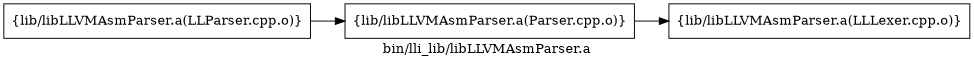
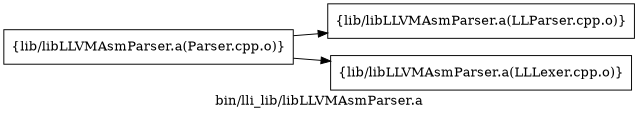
  digraph {
    label="bin/lli_lib/libLLVMAsmParser.a"
    rankdir=LR
    node [group=0 shape=box]
    n1 [label="{lib/libLLVMAsmParser.a(Parser.cpp.o)}"]
    n2 [label="{lib/libLLVMAsmParser.a(LLParser.cpp.o)}"]
    n3 [label="{lib/libLLVMAsmParser.a(LLLexer.cpp.o)}"]
    subgraph sub_1 {
      rank=same
      n1
    }
-   n2 -> n1
+   n1 -> n2
    n1 -> n3
  }
